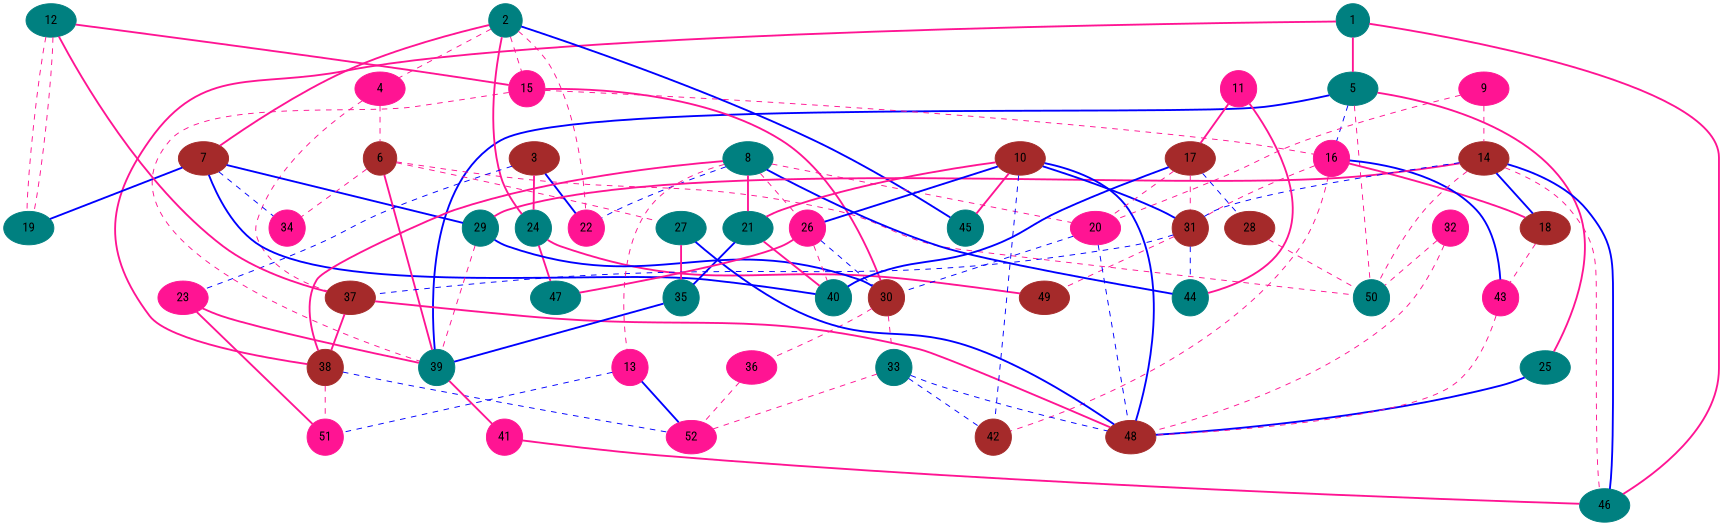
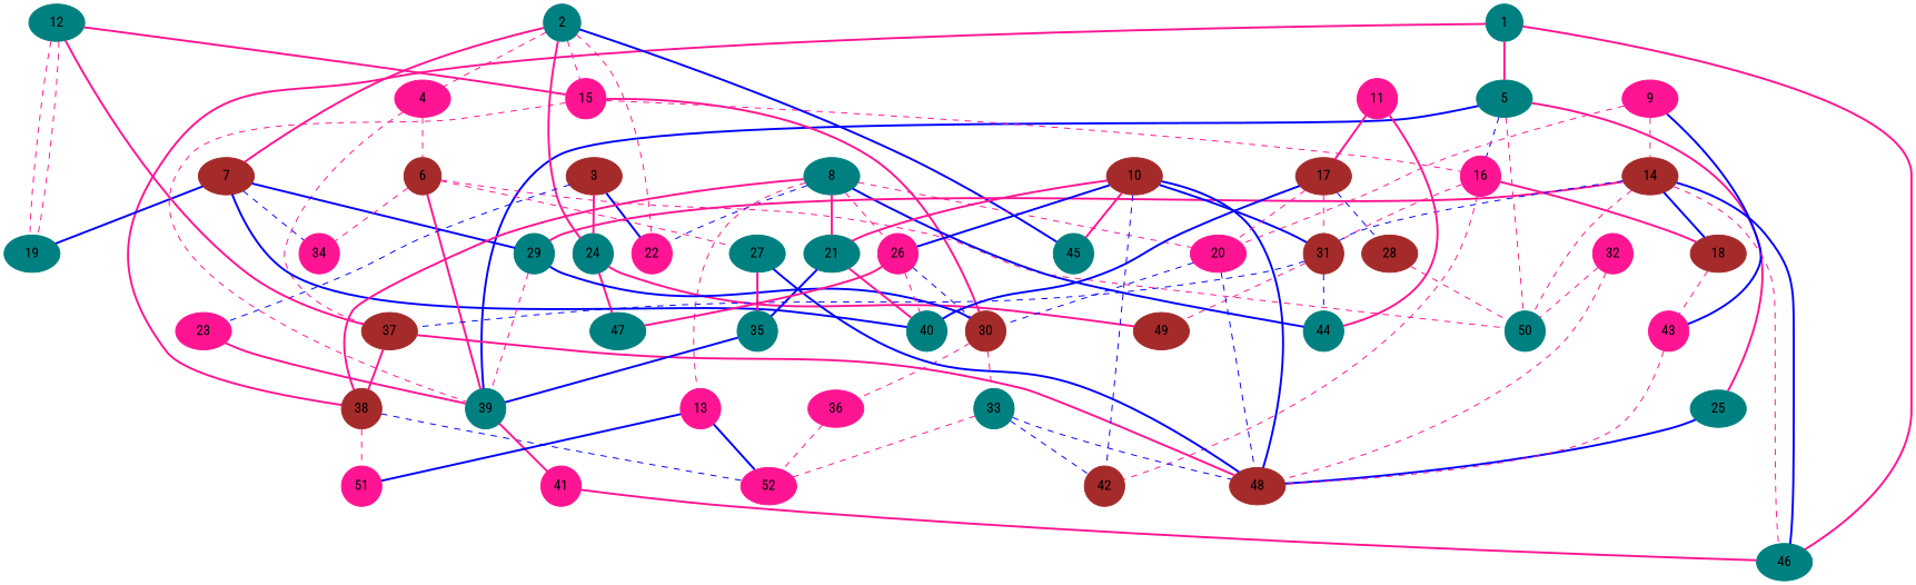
  graph {
    fontname="Roboto Condensed"
    node [color=teal fontname="Roboto Condensed" shape=circle style=filled]
    edge [color=deeppink fontname="Roboto Condensed" style=dashed]
    5 [shape=ellipse]
    1
    38 [color=brown]
    46 [shape=ellipse]
    16 [color=deeppink]
    25 [shape=ellipse]
    39
    50
    51 [color=deeppink]
    52 [color=deeppink shape=ellipse]
    4 [color=deeppink shape=ellipse]
    2
    7 [color=brown shape=ellipse]
    15 [color=deeppink]
    22 [color=deeppink]
    24
    45
    6 [color=brown]
    37 [color=brown shape=ellipse]
    34 [color=deeppink]
    19 [shape=ellipse]
    29
    40
    30 [color=brown]
    47 [shape=ellipse]
    49 [color=brown shape=ellipse]
    3 [color=brown shape=ellipse]
    23 [color=deeppink shape=ellipse]
    27 [shape=ellipse]
    48 [color=brown shape=ellipse]
    31 [color=brown]
    42 [color=brown]
    18 [color=brown shape=ellipse]
    43 [color=deeppink]
    41 [color=deeppink]
    35
    8 [shape=ellipse]
    13 [color=deeppink]
    20 [color=deeppink shape=ellipse]
    21 [shape=ellipse]
    26 [color=deeppink]
    44
    9 [color=deeppink shape=ellipse]
    14 [color=brown shape=ellipse]
    10 [color=brown shape=ellipse]
    11 [color=deeppink]
    17 [color=brown shape=ellipse]
    28 [color=brown shape=ellipse]
    12 [shape=ellipse]
    33
    36 [color=deeppink shape=ellipse]
    32 [color=deeppink]
    5 -- 16 [color=blue]
    5 -- 25 [style=bold]
    5 -- 39 [color=blue style=bold]
    5 -- 50
    1 -- 5 [style=bold]
    1 -- 38 [style=bold]
    1 -- 46 [style=bold]
    38 -- 51
    38 -- 52 [color=blue]
    16 -- 31
    16 -- 42
    16 -- 18 [style=bold]
-   16 -- 43 [color=blue style=bold]
+   9 -- 43 [color=blue style=bold]
    25 -- 48 [color=blue style=bold]
    39 -- 41 [style=bold]
    4 -- 6
    4 -- 37
    2 -- 4
    2 -- 7 [style=bold]
    2 -- 15
    2 -- 22
    2 -- 24 [style=bold]
    2 -- 45 [color=blue style=bold]
    7 -- 34 [color=blue]
    7 -- 19 [color=blue style=bold]
    7 -- 29 [color=blue style=bold]
    7 -- 40 [color=blue style=bold]
    15 -- 16
    15 -- 39
    15 -- 30 [style=bold]
    24 -- 47 [style=bold]
    24 -- 49 [style=bold]
    6 -- 39 [style=bold]
    6 -- 50
    6 -- 34
    6 -- 27
    37 -- 38 [style=bold]
    37 -- 48 [style=bold]
    29 -- 39
    29 -- 30 [color=blue style=bold]
    30 -- 33
    30 -- 36
    3 -- 22 [color=blue style=bold]
    3 -- 24 [style=bold]
    3 -- 23 [color=blue]
    23 -- 39 [style=bold]
-   23 -- 51 [style=bold]
    27 -- 48 [color=blue style=bold]
    27 -- 35 [style=bold]
    31 -- 37 [color=blue]
    31 -- 49
    31 -- 44 [color=blue]
    18 -- 43
    43 -- 48
    41 -- 46 [style=bold]
    35 -- 39 [color=blue style=bold]
    8 -- 38 [style=bold]
    8 -- 22 [color=blue]
    8 -- 13
    8 -- 20
    8 -- 21 [style=bold]
    8 -- 26
    8 -- 44 [color=blue style=bold]
-   13 -- 51 [color=blue]
+   13 -- 51 [color=blue style=bold]
    13 -- 52 [color=blue style=bold]
    20 -- 30 [color=blue]
    20 -- 48 [color=blue]
    21 -- 40 [style=bold]
    21 -- 35 [color=blue style=bold]
    26 -- 40
    26 -- 30 [color=blue]
    26 -- 47 [style=bold]
    9 -- 20
    9 -- 14
    14 -- 46
    14 -- 46 [color=blue style=bold]
    14 -- 50
    14 -- 29 [style=bold]
    14 -- 31 [color=blue]
    14 -- 18 [color=blue style=bold]
    10 -- 45 [style=bold]
    10 -- 48 [color=blue style=bold]
    10 -- 31 [color=blue style=bold]
    10 -- 42 [color=blue]
    10 -- 21 [style=bold]
    10 -- 26 [color=blue style=bold]
    11 -- 44 [style=bold]
    11 -- 17 [style=bold]
    17 -- 40 [color=blue style=bold]
    17 -- 31
    17 -- 20
    17 -- 28 [color=blue]
    28 -- 50
    12 -- 15 [style=bold]
    12 -- 37 [style=bold]
    12 -- 19
    12 -- 19
    33 -- 52
    33 -- 48 [color=blue]
    33 -- 42 [color=blue]
    36 -- 52
    32 -- 50
    32 -- 48
  }
